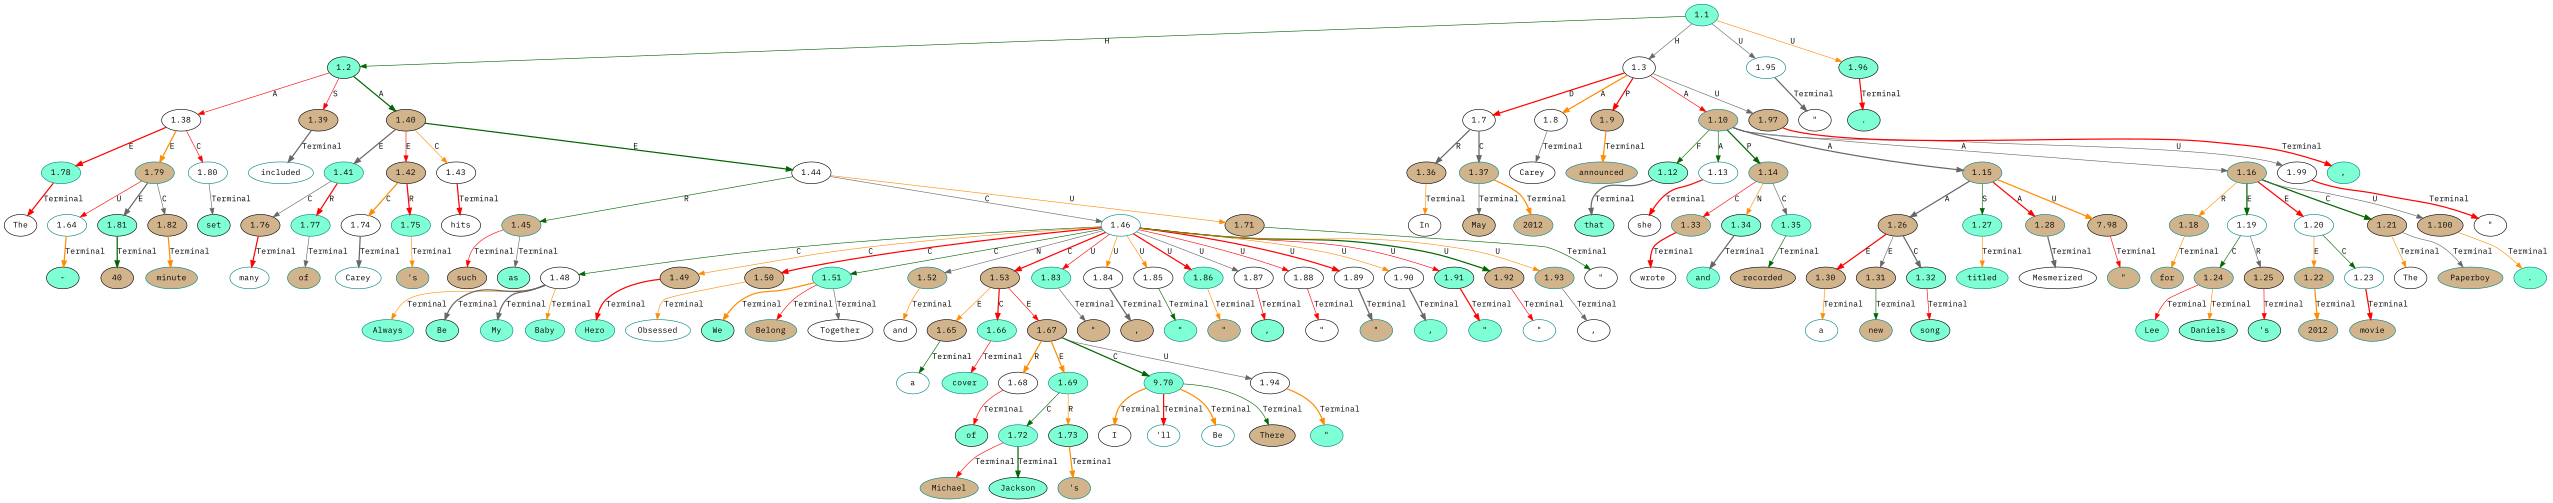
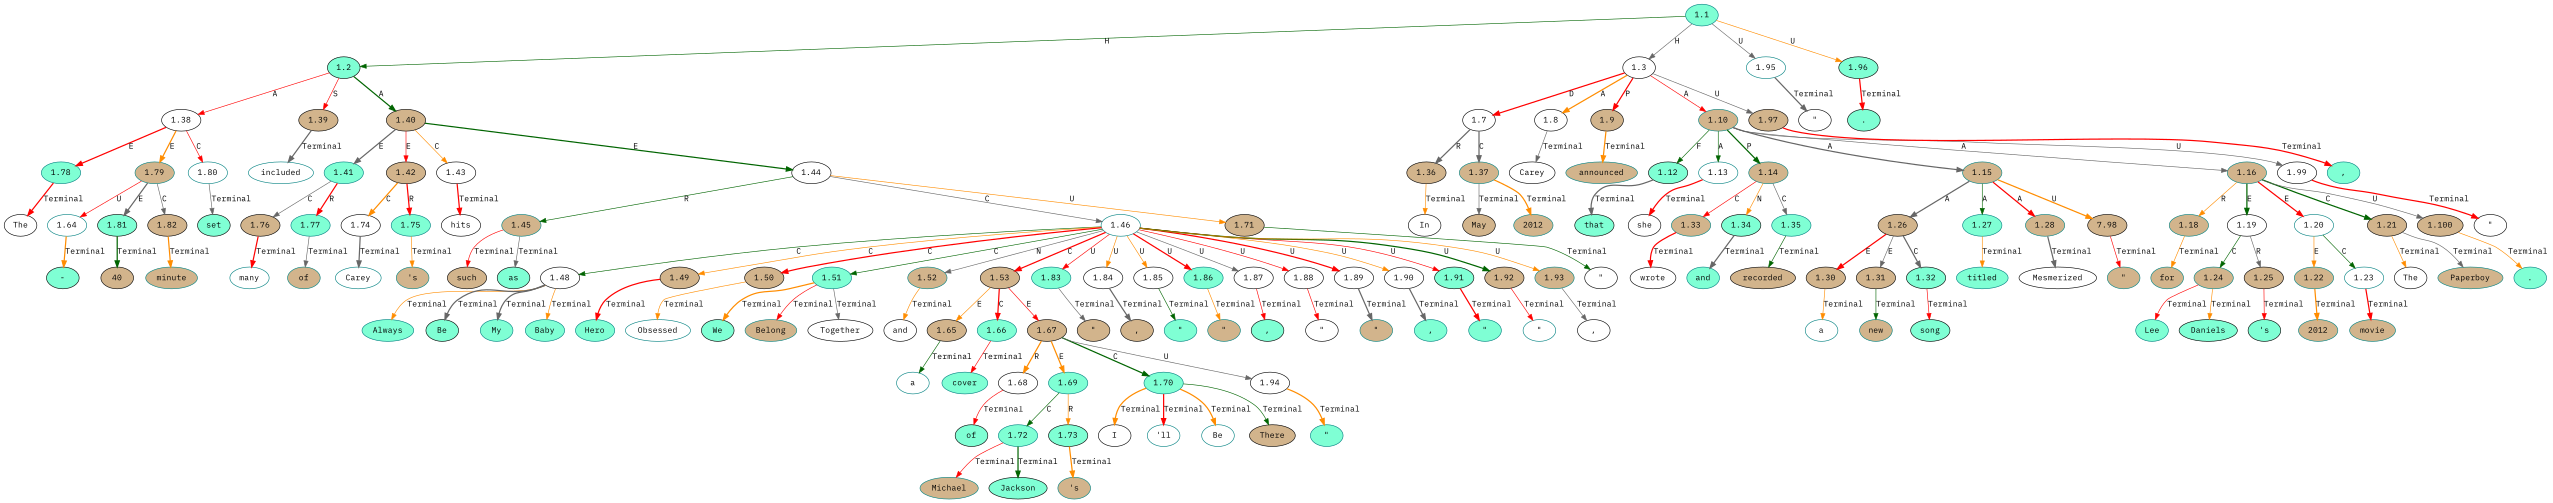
  digraph {
    fontname="IBM Plex Mono"
    node [color=black fillcolor=tan fontname="IBM Plex Mono" ordering=out style=filled]
    edge [color=red fontname="IBM Plex Mono" ordering=out style=solid]
    n1 [fillcolor=white label=The]
    n2 [color=teal label="'s"]
    n3 [fillcolor=white label=hits]
    n4 [label=such]
    n5 [fillcolor=aquamarine label=as]
    n6 [fillcolor=white label="\""]
    n7 [color=teal fillcolor=aquamarine label=Always]
    n8 [fillcolor=aquamarine label=Be]
    n9 [color=teal fillcolor=aquamarine label=My]
    n10 [color=teal fillcolor=aquamarine label=Baby]
    n11 [label="\""]
    n12 [label=40]
    n13 [label=","]
    n14 [color=teal fillcolor=aquamarine label="\""]
    n15 [color=teal fillcolor=aquamarine label=Hero]
    n16 [color=teal label="\""]
    n17 [fillcolor=aquamarine label=","]
    n18 [fillcolor=white label="\""]
    n19 [color=teal fillcolor=white label=Obsessed]
    n20 [color=teal label="\""]
    n21 [color=teal fillcolor=aquamarine label=","]
    n22 [color=teal fillcolor=aquamarine label="\""]
    n23 [fillcolor=aquamarine label="-"]
    n24 [fillcolor=aquamarine label=We]
    n25 [color=teal label=Belong]
    n26 [fillcolor=white label=Together]
    n27 [color=teal fillcolor=white label="\""]
    n28 [fillcolor=white label=","]
    n29 [fillcolor=white label=and]
    n30 [color=teal fillcolor=white label=a]
    n31 [color=teal fillcolor=aquamarine label=cover]
    n32 [fillcolor=aquamarine label=of]
    n33 [color=teal label=Michael]
    n34 [color=teal label=minute]
    n35 [fillcolor=aquamarine label=Jackson]
    n36 [color=teal label="'s"]
    n37 [color=teal fillcolor=aquamarine label="\""]
    n38 [fillcolor=white label=I]
    n39 [color=teal fillcolor=white label="'ll"]
    n40 [color=teal fillcolor=white label=Be]
    n41 [label=There]
    n42 [fillcolor=white label="\""]
    n43 [fillcolor=aquamarine label="."]
    n44 [fillcolor=white label=In]
    n45 [fillcolor=aquamarine label=set]
    n46 [label=May]
    n47 [color=teal label=2012]
    n48 [color=teal fillcolor=aquamarine label=","]
    n49 [fillcolor=white label=Carey]
    n50 [color=teal label=announced]
    n51 [fillcolor=aquamarine label=that]
    n52 [fillcolor=white label=she]
    n53 [fillcolor=white label=wrote]
    n54 [color=teal fillcolor=aquamarine label=and]
    n55 [label=recorded]
    n56 [color=teal fillcolor=white label=included]
    n57 [color=teal fillcolor=white label=a]
    n58 [color=teal label=new]
    n59 [fillcolor=aquamarine label=song]
    n60 [color=teal fillcolor=aquamarine label=titled]
    n61 [color=teal label="\""]
    n62 [fillcolor=white label=Mesmerized]
    n63 [fillcolor=white label="\""]
    n64 [color=teal label=for]
    n65 [color=teal fillcolor=aquamarine label=Lee]
    n66 [fillcolor=aquamarine label=Daniels]
    n67 [color=teal fillcolor=white label=many]
    n68 [fillcolor=aquamarine label="'s"]
    n69 [color=teal label=2012]
    n70 [color=teal label=movie]
    n71 [fillcolor=white label=The]
    n72 [color=teal label=Paperboy]
    n73 [color=teal fillcolor=aquamarine label="."]
    n74 [color=teal label=of]
    n75 [color=teal fillcolor=white label=Carey]
    n76 [color=teal fillcolor=aquamarine label=1.1]
    n77 [fillcolor=aquamarine label=1.2]
    n78 [fillcolor=white label=1.3]
    n79 [color=teal fillcolor=white label=1.95]
    n80 [fillcolor=aquamarine label=1.96]
    n81 [fillcolor=white label=1.38]
    n82 [label=1.39]
    n83 [label=1.40]
    n84 [fillcolor=white label=1.7]
    n85 [fillcolor=white label=1.8]
    n86 [label=1.9]
    n87 [color=teal label=1.10]
    n88 [label=1.97]
    n89 [color=teal fillcolor=aquamarine label=1.78]
    n90 [color=teal label=1.79]
    n91 [color=teal fillcolor=white label=1.80]
    n92 [color=teal fillcolor=aquamarine label=1.41]
    n93 [label=1.42]
    n94 [fillcolor=white label=1.43]
    n95 [fillcolor=white label=1.44]
    n96 [label=1.36]
    n97 [color=teal label=1.37]
    n98 [fillcolor=aquamarine label=1.12]
    n99 [color=teal fillcolor=white label=1.13]
    n100 [color=teal label=1.14]
    n101 [color=teal label=1.15]
    n102 [color=teal label=1.16]
    n103 [fillcolor=white label=1.99]
    n104 [color=teal label=1.33]
    n105 [fillcolor=aquamarine label=1.34]
    n106 [color=teal fillcolor=aquamarine label=1.35]
    n107 [label=1.26]
    n108 [color=teal fillcolor=aquamarine label=1.27]
    n109 [color=teal label=1.28]
    n110 [label=7.98]
    n111 [color=teal label=1.18]
-   n112 [color=teal fillcolor=white label=1.19]
+   n112 [fillcolor=white label=1.19]
    n113 [color=teal fillcolor=white label=1.20]
    n114 [label=1.21]
    n115 [label=1.100]
    n116 [label=1.30]
    n117 [label=1.31]
    n118 [fillcolor=aquamarine label=1.32]
    n119 [color=teal label=1.24]
    n120 [label=1.25]
    n121 [color=teal label=1.22]
    n122 [color=teal fillcolor=white label=1.23]
    n123 [color=teal fillcolor=white label=1.64]
    n124 [fillcolor=aquamarine label=1.81]
    n125 [label=1.82]
    n126 [label=1.76]
    n127 [color=teal fillcolor=aquamarine label=1.77]
    n128 [fillcolor=white label=1.74]
    n129 [color=teal fillcolor=aquamarine label=1.75]
    n130 [color=teal label=1.45]
    n131 [color=teal fillcolor=white label=1.46]
    n132 [label=1.71]
    n133 [fillcolor=white label=1.48]
    n134 [label=1.49]
    n135 [label=1.50]
    n136 [color=teal fillcolor=aquamarine label=1.51]
    n137 [color=teal label=1.52]
    n138 [label=1.53]
    n139 [color=teal fillcolor=aquamarine label=1.83]
    n140 [fillcolor=white label=1.84]
    n141 [fillcolor=white label=1.85]
    n142 [color=teal fillcolor=aquamarine label=1.86]
    n143 [fillcolor=white label=1.87]
    n144 [fillcolor=white label=1.88]
    n145 [fillcolor=white label=1.89]
    n146 [fillcolor=white label=1.90]
    n147 [fillcolor=aquamarine label=1.91]
    n148 [label=1.92]
    n149 [color=teal label=1.93]
    n150 [label=1.65]
    n151 [color=teal fillcolor=aquamarine label=1.66]
    n152 [label=1.67]
    n153 [fillcolor=white label=1.68]
    n154 [color=teal fillcolor=aquamarine label=1.69]
-   n155 [color=teal fillcolor=aquamarine label=9.70]
+   n155 [color=teal fillcolor=aquamarine label=1.70]
    n156 [fillcolor=white label=1.94]
    n157 [color=teal fillcolor=aquamarine label=1.72]
    n158 [fillcolor=aquamarine label=1.73]
    n76 -> n77 [color=darkgreen label=H]
    n76 -> n78 [color=gray40 label=H]
    n76 -> n79 [color=gray40 label=U]
    n76 -> n80 [color=darkorange label=U]
    n77 -> n81 [label=A]
    n77 -> n82 [label=S]
    n77 -> n83 [color=darkgreen label=A style=bold]
    n78 -> n84 [label=D style=bold]
    n78 -> n85 [color=darkorange label=A style=bold]
    n78 -> n86 [label=P style=bold]
    n78 -> n87 [label=A]
    n78 -> n88 [color=gray40 label=U]
    n79 -> n42 [color=gray40 label=Terminal style=bold]
    n80 -> n43 [label=Terminal style=bold]
    n81 -> n89 [label=E style=bold]
    n81 -> n90 [color=darkorange label=E style=bold]
    n81 -> n91 [label=C]
    n82 -> n56 [color=gray40 label=Terminal style=bold]
    n83 -> n92 [color=gray40 label=E style=bold]
    n83 -> n93 [label=E]
    n83 -> n94 [color=darkorange label=C]
    n83 -> n95 [color=darkgreen label=E style=bold]
    n84 -> n96 [color=gray40 label=R style=bold]
    n84 -> n97 [color=gray40 label=C style=bold]
    n85 -> n49 [color=gray40 label=Terminal]
    n86 -> n50 [color=darkorange label=Terminal style=bold]
    n87 -> n98 [color=darkgreen label=F]
    n87 -> n99 [color=darkgreen label=A]
    n87 -> n100 [color=darkgreen label=P style=bold]
    n87 -> n101 [color=gray40 label=A style=bold]
    n87 -> n102 [color=gray40 label=A]
    n87 -> n103 [color=gray40 label=U]
    n88 -> n48 [label=Terminal style=bold]
    n89 -> n1 [label=Terminal style=bold]
    n90 -> n123 [label=U]
    n90 -> n124 [color=gray40 label=E style=bold]
    n90 -> n125 [color=gray40 label=C]
    n91 -> n45 [color=gray40 label=Terminal]
    n92 -> n126 [color=gray40 label=C]
    n92 -> n127 [label=R style=bold]
    n93 -> n128 [color=darkorange label=C style=bold]
    n93 -> n129 [label=R style=bold]
    n94 -> n3 [label=Terminal style=bold]
    n95 -> n130 [color=darkgreen label=R]
    n95 -> n131 [color=gray40 label=C]
    n95 -> n132 [color=darkorange label=U]
    n96 -> n44 [color=darkorange label=Terminal]
    n97 -> n46 [color=gray40 label=Terminal]
    n97 -> n47 [color=darkorange label=Terminal style=bold]
    n98 -> n51 [color=gray40 label=Terminal style=bold]
    n99 -> n52 [label=Terminal style=bold]
    n100 -> n104 [label=C]
    n100 -> n105 [color=darkorange label=N]
    n100 -> n106 [color=gray40 label=C]
    n101 -> n107 [color=gray40 label=A style=bold]
-   n101 -> n108 [color=darkgreen label=S]
+   n101 -> n108 [color=darkgreen label=A]
    n101 -> n109 [label=A style=bold]
    n101 -> n110 [color=darkorange label=U style=bold]
    n102 -> n111 [color=darkorange label=R]
    n102 -> n112 [color=darkgreen label=E style=bold]
    n102 -> n113 [label=E style=bold]
    n102 -> n114 [color=darkgreen label=C style=bold]
    n102 -> n115 [color=gray40 label=U]
    n103 -> n63 [label=Terminal style=bold]
    n104 -> n53 [label=Terminal style=bold]
    n105 -> n54 [color=gray40 label=Terminal style=bold]
    n106 -> n55 [color=darkgreen label=Terminal]
    n107 -> n116 [label=E style=bold]
    n107 -> n117 [color=gray40 label=E]
    n107 -> n118 [color=gray40 label=C style=bold]
    n108 -> n60 [color=darkorange label=Terminal]
    n109 -> n62 [color=gray40 label=Terminal style=bold]
    n110 -> n61 [label=Terminal]
    n111 -> n64 [color=darkorange label=Terminal]
    n112 -> n119 [color=darkgreen label=C]
    n112 -> n120 [color=gray40 label=R]
    n113 -> n121 [color=darkorange label=E]
    n113 -> n122 [color=darkgreen label=C]
    n114 -> n71 [color=darkorange label=Terminal]
    n114 -> n72 [color=gray40 label=Terminal]
    n115 -> n73 [color=darkorange label=Terminal]
    n116 -> n57 [color=darkorange label=Terminal]
    n117 -> n58 [color=darkgreen label=Terminal]
    n118 -> n59 [label=Terminal]
    n119 -> n65 [label=Terminal]
    n119 -> n66 [color=darkorange label=Terminal]
    n120 -> n68 [label=Terminal]
    n121 -> n69 [color=darkorange label=Terminal style=bold]
    n122 -> n70 [label=Terminal style=bold]
    n123 -> n23 [color=darkorange label=Terminal style=bold]
    n124 -> n12 [color=darkgreen label=Terminal style=bold]
    n125 -> n34 [color=darkorange label=Terminal style=bold]
    n126 -> n67 [label=Terminal style=bold]
    n127 -> n74 [color=gray40 label=Terminal]
    n128 -> n75 [color=gray40 label=Terminal style=bold]
    n129 -> n2 [color=darkorange label=Terminal]
    n130 -> n4 [label=Terminal]
    n130 -> n5 [color=gray40 label=Terminal]
    n131 -> n133 [color=darkgreen label=C]
    n131 -> n134 [color=darkorange label=C]
    n131 -> n135 [label=C style=bold]
    n131 -> n136 [color=darkgreen label=C]
    n131 -> n137 [color=gray40 label=N]
    n131 -> n138 [label=C style=bold]
    n131 -> n139 [label=U]
    n131 -> n140 [color=darkorange label=U]
    n131 -> n141 [color=darkorange label=U]
    n131 -> n142 [label=U style=bold]
    n131 -> n143 [color=gray40 label=U]
    n131 -> n144 [label=U]
    n131 -> n145 [label=U style=bold]
    n131 -> n146 [color=darkorange label=U]
    n131 -> n147 [label=U]
    n131 -> n148 [color=darkgreen label=U style=bold]
    n131 -> n149 [color=darkorange label=U]
    n132 -> n6 [color=darkgreen label=Terminal]
    n133 -> n7 [color=darkorange label=Terminal]
    n133 -> n8 [color=gray40 label=Terminal style=bold]
    n133 -> n9 [color=gray40 label=Terminal style=bold]
    n133 -> n10 [color=darkorange label=Terminal]
    n134 -> n15 [label=Terminal style=bold]
    n135 -> n19 [color=darkorange label=Terminal]
    n136 -> n24 [color=darkorange label=Terminal style=bold]
    n136 -> n25 [label=Terminal]
    n136 -> n26 [color=gray40 label=Terminal]
    n137 -> n29 [color=darkorange label=Terminal]
    n138 -> n150 [color=darkorange label=E]
    n138 -> n151 [label=C style=bold]
    n138 -> n152 [label=E]
    n139 -> n11 [color=gray40 label=Terminal]
    n140 -> n13 [color=gray40 label=Terminal style=bold]
    n141 -> n14 [color=darkgreen label=Terminal]
    n142 -> n16 [color=darkorange label=Terminal]
    n143 -> n17 [label=Terminal]
    n144 -> n18 [label=Terminal]
    n145 -> n20 [color=gray40 label=Terminal style=bold]
    n146 -> n21 [color=gray40 label=Terminal style=bold]
    n147 -> n22 [label=Terminal style=bold]
    n148 -> n27 [label=Terminal]
    n149 -> n28 [color=gray40 label=Terminal]
    n150 -> n30 [color=darkgreen label=Terminal]
    n151 -> n31 [label=Terminal]
    n152 -> n153 [color=darkorange label=R style=bold]
    n152 -> n154 [color=darkorange label=E style=bold]
    n152 -> n155 [color=darkgreen label=C style=bold]
    n152 -> n156 [color=gray40 label=U]
    n153 -> n32 [label=Terminal]
    n154 -> n157 [color=darkgreen label=C]
    n154 -> n158 [color=darkorange label=R]
    n155 -> n38 [color=darkorange label=Terminal style=bold]
    n155 -> n39 [label=Terminal style=bold]
    n155 -> n40 [color=darkorange label=Terminal style=bold]
    n155 -> n41 [color=darkgreen label=Terminal]
    n156 -> n37 [color=darkorange label=Terminal style=bold]
    n157 -> n33 [label=Terminal]
    n157 -> n35 [color=darkgreen label=Terminal style=bold]
    n158 -> n36 [color=darkorange label=Terminal style=bold]
  }
